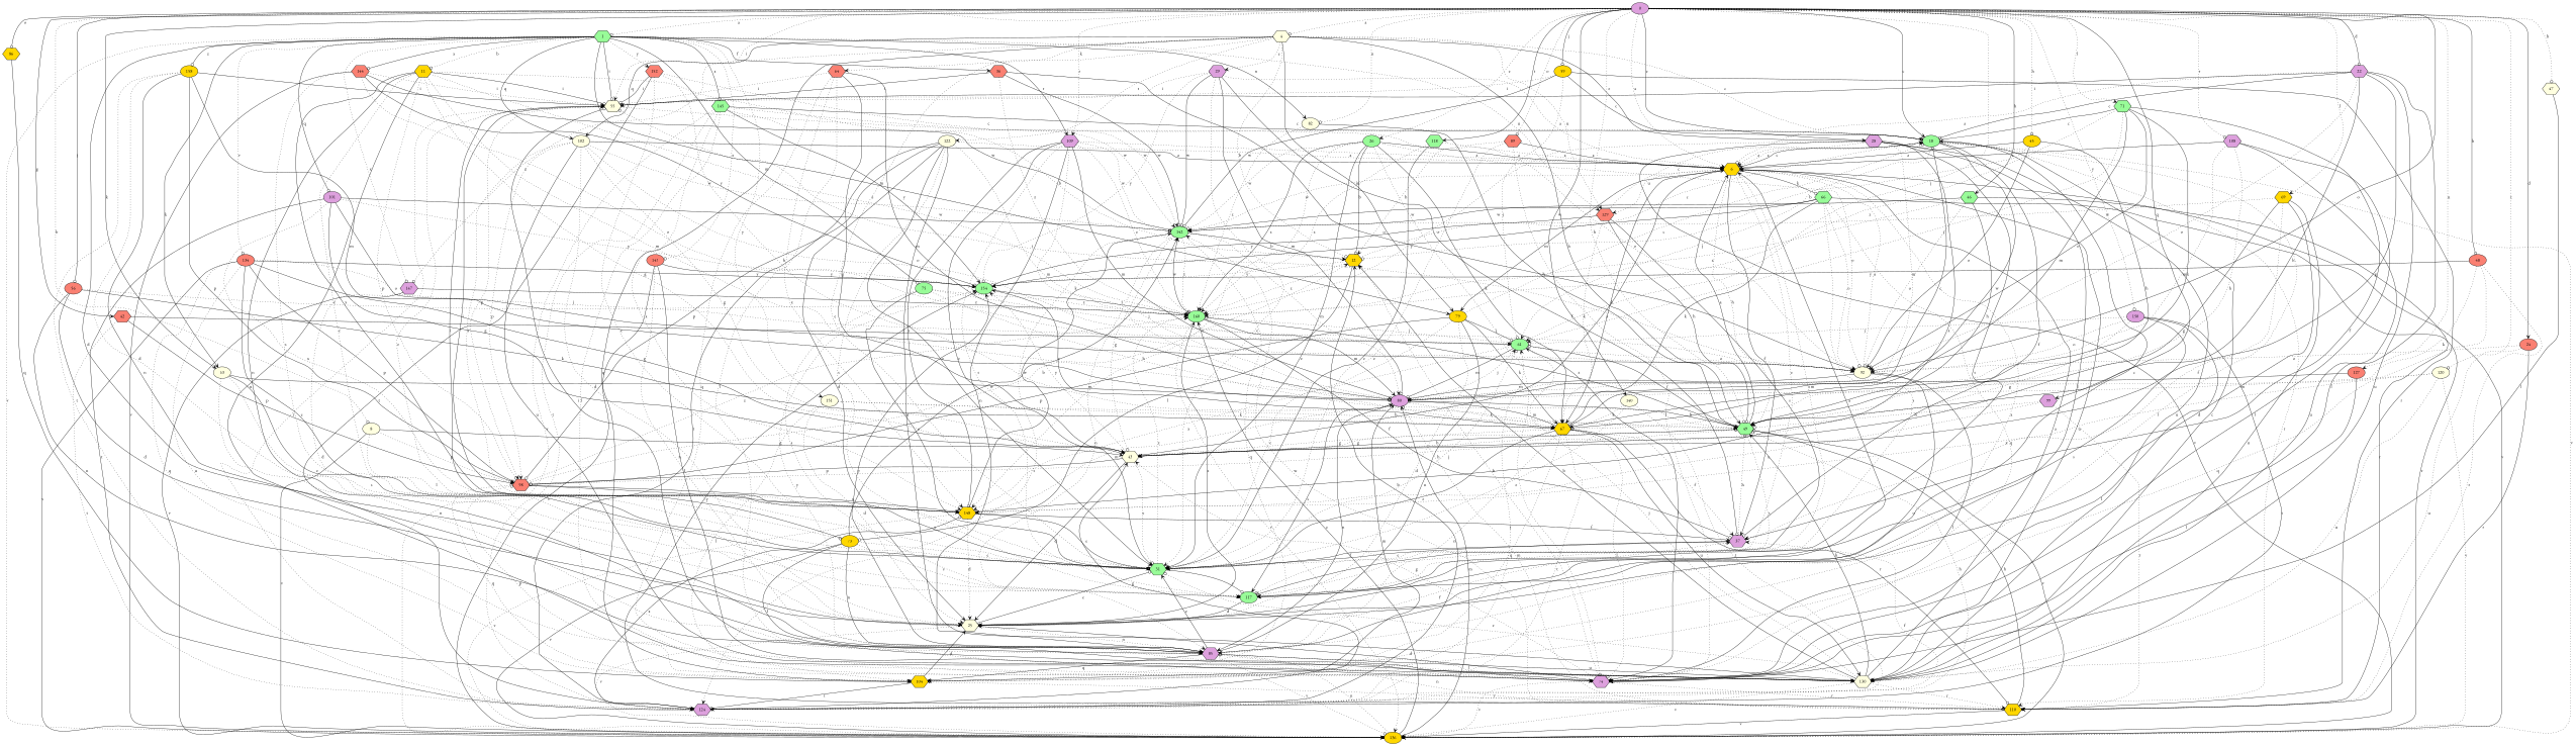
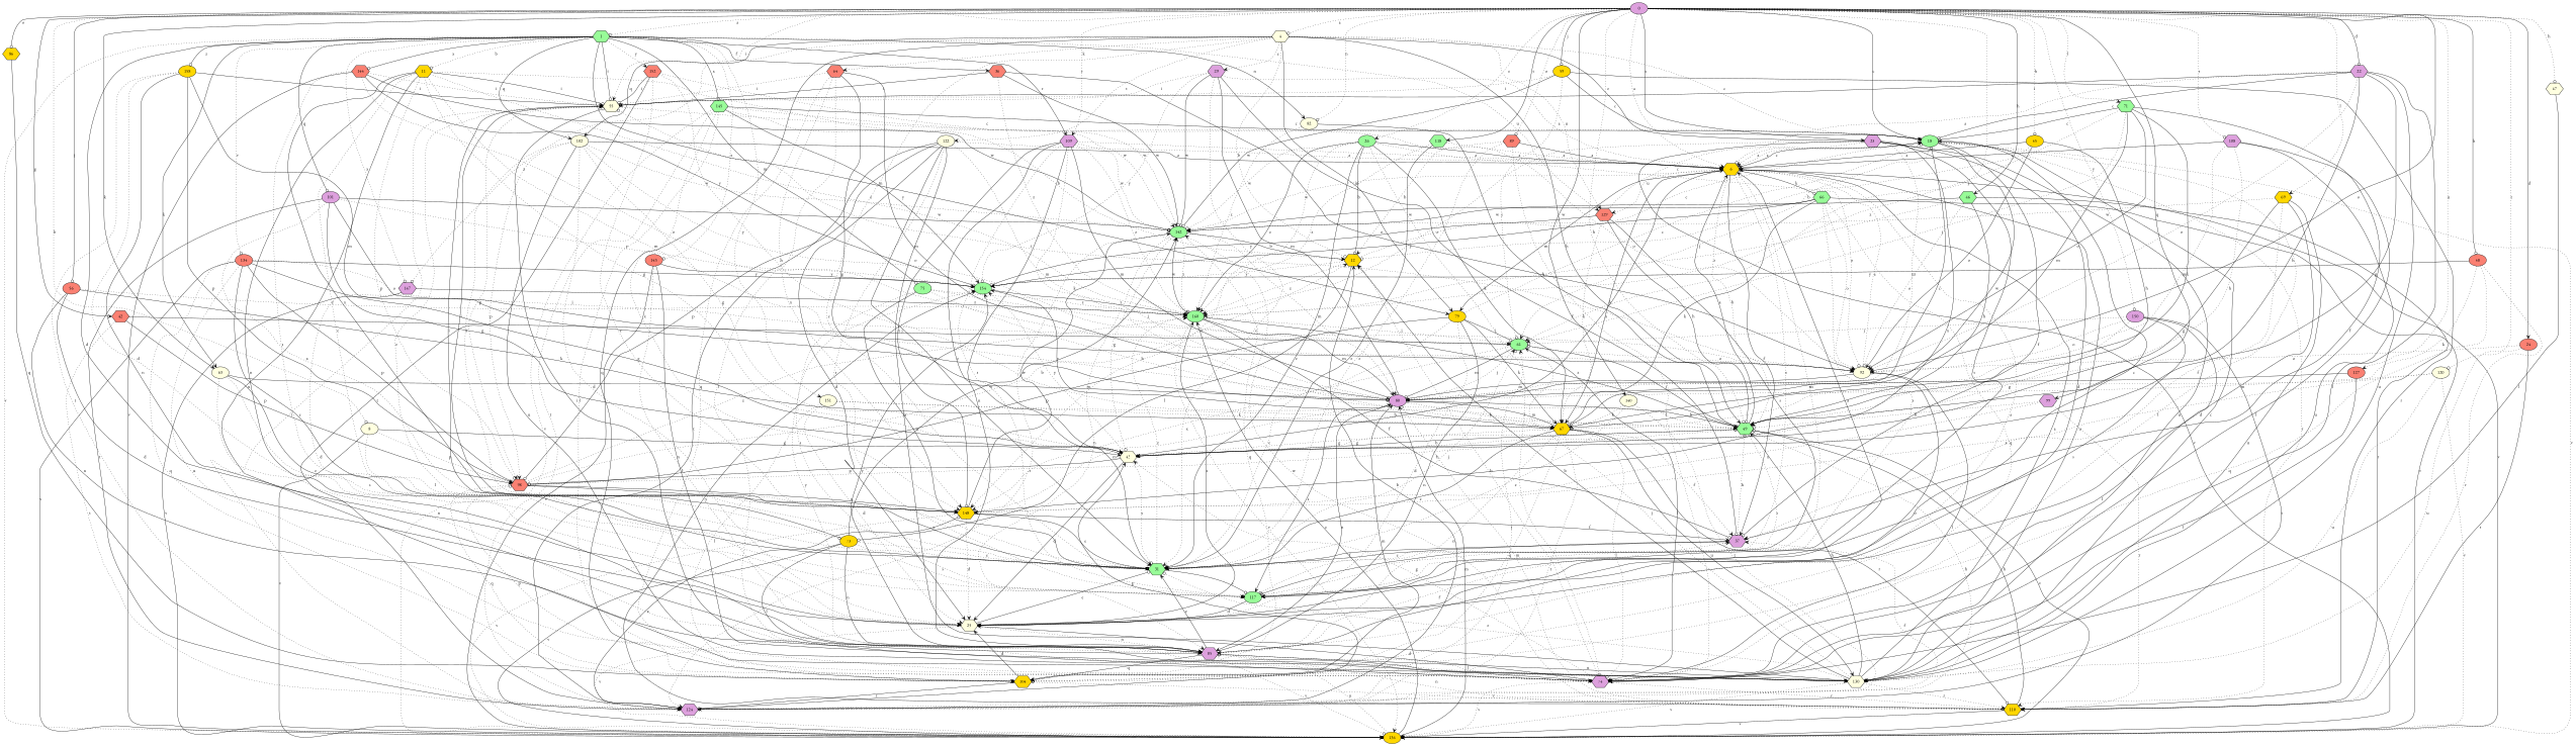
  strict digraph {
    fontname="EB Garamond"
    node [fillcolor=palegreen fontname="EB Garamond" shape=hexagon style=filled]
    edge [arrowhead=vee fontname="EB Garamond" style=dotted]
    0 [fillcolor=plum shape=ellipse]
    1
    4 [fillcolor=lightyellow]
    6 [fillcolor=gold]
    8 [fillcolor=lightyellow shape=ellipse]
    18 [shape=ellipse]
    22 [fillcolor=plum]
    24 [fillcolor=salmon shape=ellipse]
    26 [shape=ellipse]
    28 [fillcolor=plum]
    42 [fillcolor=salmon]
    45 [fillcolor=gold shape=ellipse]
    46
    47 [fillcolor=lightyellow]
    48 [fillcolor=salmon shape=ellipse]
    49
    55 [fillcolor=lightyellow]
    56 [fillcolor=salmon shape=ellipse]
    59 [fillcolor=gold shape=ellipse]
    61 [shape=ellipse]
    63 [fillcolor=lightyellow shape=ellipse]
    69 [fillcolor=gold]
    71
    82 [fillcolor=lightyellow shape=ellipse]
    86 [fillcolor=gold]
    89 [fillcolor=salmon]
    92 [fillcolor=lightyellow shape=ellipse]
    99 [fillcolor=plum]
    108 [fillcolor=plum]
    109 [fillcolor=plum]
    118
    120 [fillcolor=lightyellow shape=ellipse]
    127 [fillcolor=salmon shape=ellipse]
    140 [fillcolor=lightyellow shape=ellipse]
    150 [fillcolor=plum shape=ellipse]
    11 [fillcolor=gold]
    25 [fillcolor=lightyellow]
    36 [fillcolor=salmon]
    75 [shape=ellipse]
    79 [fillcolor=gold shape=ellipse]
    101 [fillcolor=plum shape=ellipse]
    102 [fillcolor=lightyellow shape=ellipse]
    129 [fillcolor=salmon]
    134 [fillcolor=salmon shape=ellipse]
    136 [fillcolor=gold shape=ellipse]
    143 [fillcolor=salmon shape=ellipse]
    144 [fillcolor=salmon]
    145
    147 [fillcolor=plum]
    151 [fillcolor=lightyellow shape=ellipse]
    152 [fillcolor=salmon]
    158 [fillcolor=gold shape=ellipse]
    12 [fillcolor=gold]
    29 [fillcolor=plum]
    31
    64 [fillcolor=salmon]
    104 [fillcolor=gold]
    122 [fillcolor=lightyellow shape=ellipse]
    37 [fillcolor=plum]
    66
    67 [fillcolor=gold]
    117 [shape=ellipse]
    130 [fillcolor=lightyellow]
    142 [shape=ellipse]
    43 [fillcolor=lightyellow]
    73 [fillcolor=gold shape=ellipse]
    98 [fillcolor=salmon]
    74 [fillcolor=plum]
    110 [fillcolor=gold]
    148 [fillcolor=gold]
    160 [shape=ellipse]
    80 [fillcolor=plum shape=ellipse]
    124 [fillcolor=plum]
    154 [shape=ellipse]
    85 [fillcolor=plum]
    0 -> 1 [arrowhead=odot label=a]
    0 -> 4 [arrowhead=odot label=a]
    0 -> 6 [label=a]
    0 -> 8 [arrowhead=odot label=b]
    0 -> 18 [label=c style=solid]
    0 -> 22 [arrowhead=odot label=d style=solid]
    0 -> 24 [label=d style=solid]
    0 -> 26 [label=e]
    0 -> 28 [label=e style=solid]
    0 -> 42 [label=g style=solid]
    0 -> 45 [arrowhead=odot label=h]
    0 -> 46 [label=h style=solid]
    0 -> 47 [arrowhead=odot label=h]
    0 -> 48 [arrowhead=odot label=h style=solid]
    0 -> 49 [arrowhead=odot label=h]
    0 -> 55 [label=i]
    0 -> 56 [arrowhead=odot label=j style=solid]
    0 -> 59 [arrowhead=odot label=j style=solid]
    0 -> 61 [label=j]
    0 -> 63 [label=k style=solid]
    0 -> 69 [label=l]
    0 -> 71 [label=l]
    0 -> 82 [arrowhead=odot label=n]
    0 -> 86 [arrowhead=odot label=o style=solid]
    0 -> 89 [arrowhead=odot label=o]
    0 -> 92 [label=o style=solid]
    0 -> 99 [label=q style=solid]
    0 -> 108 [arrowhead=odot label=r]
    0 -> 109 [label=r]
    0 -> 118 [label=t style=solid]
    0 -> 120 [arrowhead=odot label=t]
    0 -> 127 [label=u]
    0 -> 140 [label=w style=solid]
    0 -> 150 [arrowhead=odot label=y]
    1 -> 55 [arrowhead=odot label=i style=solid]
    1 -> 63 [label=k style=solid]
    1 -> 82 [label=n style=solid]
    1 -> 109 [label=r style=solid]
    1 -> 11 [arrowhead=odot label=b]
    1 -> 25 [arrowhead=odot label=d style=solid]
    1 -> 36 [label=f style=solid]
    1 -> 75 [arrowhead=odot label=m style=solid]
    1 -> 79 [label=m style=solid]
    1 -> 101 [arrowhead=odot label=q style=solid]
    1 -> 102 [label=q style=solid]
    1 -> 129 [label=u]
    1 -> 134 [arrowhead=odot label=v]
    1 -> 136 [arrowhead=odot label=v]
    1 -> 143 [arrowhead=odot label=x]
    1 -> 144 [arrowhead=odot label=x style=solid]
    1 -> 145 [arrowhead=odot label=x style=solid]
    1 -> 147 [arrowhead=odot label=x]
    1 -> 151 [label=y]
    1 -> 152 [label=y]
    1 -> 158 [arrowhead=odot label=z style=solid]
    4 -> 18 [label=c]
    4 -> 28 [arrowhead=odot label=e style=solid]
    4 -> 49 [label=h style=solid]
    4 -> 79 [label=m style=solid]
    4 -> 102 [label=q style=solid]
    4 -> 129 [label=u]
    4 -> 147 [arrowhead=odot label=x]
    4 -> 12 [arrowhead=odot label=b]
    4 -> 29 [label=e]
    4 -> 31 [arrowhead=odot label=e]
    4 -> 64 [label=k]
    4 -> 104 [arrowhead=odot label=q style=solid]
    4 -> 122 [label=t]
    6 -> 18 [label=c style=solid]
    6 -> 49 [label=h]
    6 -> 79 [label=m style=solid]
    6 -> 129 [label=u]
    6 -> 136 [label=v style=solid]
    6 -> 31 [arrowhead=odot label=e]
    6 -> 37 [label=f style=solid]
    6 -> 66 [arrowhead=odot label=k style=solid]
    6 -> 67 [label=k style=solid]
    6 -> 117 [arrowhead=odot label=s]
    6 -> 130 [arrowhead=odot label=u style=solid]
    6 -> 142 [label=w]
    8 -> 136 [label=v style=solid]
    8 -> 43 [label=g style=solid]
    8 -> 73 [arrowhead=odot label=l]
    8 -> 98 [label=p]
    18 -> 6 [label=a]
    18 -> 61 [label=j]
    18 -> 136 [label=v]
    18 -> 37 [arrowhead=odot label=f style=solid]
    18 -> 67 [label=w style=solid]
    18 -> 74 [label=l]
    18 -> 110 [label=r]
    22 -> 6 [arrowhead=odot label=a]
    22 -> 18 [arrowhead=odot label=c style=solid]
    22 -> 49 [label=h style=solid]
    22 -> 55 [label=i style=solid]
    22 -> 92 [label=o]
    22 -> 130 [arrowhead=odot label=u style=solid]
    22 -> 43 [label=g style=solid]
    22 -> 74 [label=l style=solid]
    24 -> 92 [arrowhead=odot label=o]
    24 -> 130 [label=u]
    24 -> 110 [arrowhead=odot label=r style=solid]
    26 -> 6 [arrowhead=odot label=a style=solid]
    26 -> 92 [arrowhead=odot label=o]
    26 -> 12 [arrowhead=odot label=b style=solid]
    26 -> 31 [label=e style=solid]
    26 -> 67 [label=k style=solid]
    26 -> 142 [arrowhead=odot label=w]
    26 -> 74 [arrowhead=odot label=l]
    26 -> 148 [label=x]
    26 -> 160 [label=z style=solid]
    28 -> 6 [label=a]
-   28 -> 25 [arrowhead=odot label=l style=solid]
+   28 -> 25 [arrowhead=odot label=d style=solid]
    28 -> 136 [label=v style=solid]
    28 -> 117 [label=s style=solid]
    28 -> 130 [label=u style=solid]
    28 -> 148 [arrowhead=odot label=x style=solid]
    28 -> 160 [label=z]
    28 -> 80 [label=m]
    42 -> 61 [label=j style=solid]
    42 -> 98 [label=p style=solid]
    42 -> 124 [label=t]
    45 -> 6 [label=a style=solid]
    45 -> 49 [arrowhead=odot label=h style=solid]
    45 -> 92 [label=o style=solid]
    45 -> 12 [arrowhead=odot label=b]
    46 -> 49 [label=h style=solid]
    46 -> 92 [arrowhead=odot label=o]
    46 -> 142 [label=w style=solid]
    46 -> 110 [label=r style=solid]
    46 -> 160 [label=z]
    47 -> 74 [label=l style=solid]
    48 -> 104 [arrowhead=odot label=q]
    48 -> 67 [arrowhead=odot label=k]
    48 -> 110 [label=r]
    48 -> 154 [label=y style=solid]
    49 -> 6 [label=a style=solid]
    49 -> 61 [arrowhead=odot label=j style=solid]
    49 -> 136 [label=v style=solid]
    49 -> 117 [arrowhead=odot label=s]
    49 -> 43 [arrowhead=odot label=g]
    49 -> 160 [arrowhead=odot label=z style=solid]
    55 -> 18 [arrowhead=odot label=c]
    55 -> 31 [arrowhead=odot label=e]
    55 -> 98 [label=p]
    56 -> 25 [label=d style=solid]
    56 -> 67 [label=k style=solid]
    56 -> 160 [label=z]
    56 -> 85 [label=n style=solid]
    59 -> 18 [arrowhead=odot label=c style=solid]
    59 -> 55 [arrowhead=odot label=i]
    59 -> 61 [arrowhead=odot label=j]
    59 -> 142 [arrowhead=odot label=w style=solid]
    59 -> 110 [arrowhead=odot label=r style=solid]
    61 -> 92 [arrowhead=odot label=o]
    61 -> 74 [label=l style=solid]
    61 -> 148 [label=x]
    61 -> 80 [arrowhead=odot label=m style=solid]
    63 -> 31 [arrowhead=odot label=e style=solid]
    63 -> 117 [arrowhead=odot label=s]
    63 -> 80 [arrowhead=odot label=m style=solid]
    63 -> 85 [arrowhead=odot label=n]
    69 -> 25 [label=d style=solid]
    69 -> 37 [label=f]
    69 -> 130 [arrowhead=odot label=u style=solid]
    69 -> 142 [label=w]
    69 -> 43 [label=g style=solid]
    71 -> 18 [arrowhead=odot label=c style=solid]
    71 -> 61 [label=j]
    71 -> 92 [label=o style=solid]
    71 -> 37 [label=f style=solid]
    71 -> 67 [arrowhead=odot label=k style=solid]
    71 -> 160 [arrowhead=odot label=z]
    71 -> 80 [arrowhead=odot label=m style=solid]
    82 -> 49 [arrowhead=odot label=h style=solid]
    82 -> 160 [label=z]
    86 -> 104 [arrowhead=odot label=q style=solid]
    89 -> 6 [arrowhead=odot label=a style=solid]
    89 -> 12 [label=b]
    89 -> 31 [label=e]
    89 -> 74 [label=l]
    92 -> 6 [label=a]
    92 -> 55 [arrowhead=odot label=i]
    92 -> 74 [arrowhead=odot label=l style=solid]
    92 -> 80 [arrowhead=odot label=m style=solid]
    99 -> 49 [arrowhead=odot label=h]
    99 -> 110 [label=r]
    99 -> 148 [label=x]
    108 -> 6 [arrowhead=odot label=a style=solid]
    108 -> 49 [label=h]
    108 -> 130 [arrowhead=odot label=u style=solid]
    108 -> 74 [label=l style=solid]
    108 -> 80 [arrowhead=odot label=m]
    109 -> 6 [label=a]
    109 -> 31 [label=e style=solid]
    109 -> 67 [arrowhead=odot label=k]
    109 -> 117 [arrowhead=odot label=s]
    109 -> 142 [arrowhead=odot label=w]
    109 -> 148 [arrowhead=odot label=x style=solid]
    109 -> 160 [arrowhead=odot label=z]
    109 -> 80 [arrowhead=odot label=m style=solid]
    109 -> 85 [label=n style=solid]
    118 -> 6 [label=a]
    118 -> 31 [label=e style=solid]
    118 -> 160 [label=z]
    120 -> 136 [arrowhead=odot label=v]
    120 -> 130 [arrowhead=odot label=u]
    120 -> 148 [label=x]
    120 -> 80 [arrowhead=odot label=m]
    127 -> 74 [label=l style=solid]
    127 -> 80 [arrowhead=odot label=m style=solid]
    140 -> 31 [label=e]
    140 -> 67 [arrowhead=odot label=k]
    140 -> 124 [arrowhead=odot label=t]
    150 -> 61 [arrowhead=odot label=j]
    150 -> 92 [label=o]
    150 -> 117 [label=s style=solid]
    150 -> 43 [label=g]
    150 -> 74 [arrowhead=odot label=l style=solid]
    150 -> 124 [label=t style=solid]
    11 -> 55 [arrowhead=odot label=i style=solid]
    11 -> 31 [arrowhead=odot label=e]
    11 -> 130 [label=u style=solid]
    11 -> 142 [label=w]
    11 -> 43 [label=g]
    11 -> 98 [arrowhead=odot label=p]
    11 -> 148 [label=x style=solid]
    11 -> 160 [label=z]
    11 -> 80 [arrowhead=odot label=m]
    11 -> 85 [arrowhead=odot label=n style=solid]
    25 -> 6 [label=a style=solid]
    25 -> 136 [label=v]
    25 -> 31 [arrowhead=odot label=e style=solid]
    25 -> 160 [label=z style=solid]
    25 -> 85 [label=n]
    36 -> 55 [arrowhead=odot label=i style=solid]
    36 -> 92 [arrowhead=odot label=o style=solid]
    36 -> 142 [arrowhead=odot label=w style=solid]
    36 -> 160 [arrowhead=odot label=z]
    75 -> 49 [label=h]
    75 -> 61 [arrowhead=odot label=j]
    75 -> 31 [arrowhead=odot label=e style=solid]
    75 -> 117 [label=s]
    75 -> 160 [label=z]
    79 -> 18 [arrowhead=odot label=c]
    79 -> 61 [arrowhead=odot label=j style=solid]
    79 -> 25 [arrowhead=odot label=d]
    79 -> 31 [label=e]
    79 -> 67 [label=k style=solid]
    79 -> 98 [arrowhead=odot label=p style=solid]
    79 -> 85 [arrowhead=odot label=n style=solid]
    101 -> 92 [arrowhead=odot label=o style=solid]
    101 -> 142 [arrowhead=odot label=w style=solid]
    101 -> 43 [arrowhead=odot label=g style=solid]
    101 -> 148 [arrowhead=odot label=x]
    101 -> 124 [arrowhead=odot label=t style=solid]
    101 -> 154 [label=y]
    102 -> 6 [arrowhead=odot label=a style=solid]
    102 -> 92 [label=o]
    102 -> 25 [label=d]
    102 -> 130 [arrowhead=odot label=u style=solid]
    102 -> 142 [arrowhead=odot label=w]
    102 -> 43 [arrowhead=odot label=g]
    102 -> 98 [label=p]
    102 -> 148 [label=x]
    129 -> 18 [label=c]
    129 -> 49 [arrowhead=odot label=h style=solid]
    129 -> 67 [label=k]
    129 -> 117 [arrowhead=odot label=s style=solid]
    129 -> 154 [arrowhead=odot label=y style=solid]
    134 -> 61 [arrowhead=odot label=j]
    134 -> 136 [label=v style=solid]
    134 -> 31 [arrowhead=odot label=e style=solid]
    134 -> 104 [label=q]
    134 -> 130 [label=u]
    134 -> 43 [label=g style=solid]
    134 -> 98 [arrowhead=odot label=p style=solid]
    134 -> 154 [arrowhead=odot label=y style=solid]
    136 -> 160 [label=z style=solid]
    136 -> 80 [label=m style=solid]
    136 -> 85 [arrowhead=odot label=n]
    143 -> 136 [label=v style=solid]
    143 -> 74 [label=l style=solid]
    143 -> 154 [label=y style=solid]
    143 -> 85 [arrowhead=odot label=n]
    144 -> 55 [label=i]
    144 -> 92 [label=o]
    144 -> 136 [arrowhead=odot label=v style=solid]
    144 -> 117 [arrowhead=odot label=s]
    144 -> 142 [arrowhead=odot label=w style=solid]
    144 -> 154 [arrowhead=odot label=y style=solid]
    145 -> 18 [arrowhead=odot label=c style=solid]
    145 -> 92 [label=o]
    145 -> 136 [arrowhead=odot label=v]
    145 -> 12 [label=b]
    145 -> 74 [label=l]
    145 -> 148 [label=x]
    145 -> 124 [label=t]
    145 -> 154 [label=y style=solid]
    147 -> 25 [label=d]
    147 -> 136 [arrowhead=odot label=v style=solid]
    147 -> 160 [label=z style=solid]
    151 -> 49 [label=h]
    151 -> 25 [label=d]
    151 -> 67 [label=k]
    151 -> 74 [label=l]
    152 -> 49 [arrowhead=odot label=h]
    152 -> 55 [arrowhead=odot label=i style=solid]
    152 -> 31 [arrowhead=odot label=e]
    152 -> 142 [label=w]
    152 -> 124 [arrowhead=odot label=t style=solid]
    158 -> 55 [label=i style=solid]
    158 -> 25 [label=d]
    158 -> 98 [label=p style=solid]
    158 -> 80 [arrowhead=odot label=m style=solid]
    158 -> 124 [label=t]
    158 -> 85 [label=n style=solid]
    12 -> 18 [arrowhead=odot label=c]
    12 -> 73 [arrowhead=odot label=l style=solid]
    12 -> 160 [label=z]
    12 -> 154 [label=y]
    29 -> 6 [arrowhead=odot label=a]
    29 -> 55 [arrowhead=odot label=i]
    29 -> 31 [label=e]
    29 -> 37 [arrowhead=odot label=f style=solid]
    29 -> 142 [arrowhead=odot label=w style=solid]
    29 -> 80 [arrowhead=odot label=m style=solid]
    29 -> 154 [arrowhead=odot label=y]
    31 -> 61 [arrowhead=odot label=j]
    31 -> 37 [label=f style=solid]
    31 -> 117 [arrowhead=odot label=s style=solid]
    31 -> 160 [label=z]
    64 -> 55 [arrowhead=odot label=i]
    64 -> 104 [arrowhead=odot label=q]
    64 -> 43 [arrowhead=odot label=g style=solid]
    64 -> 74 [arrowhead=odot label=l]
    64 -> 148 [label=x]
    64 -> 80 [arrowhead=odot label=m style=solid]
    104 -> 25 [label=d style=solid]
    104 -> 110 [arrowhead=odot label=r]
    104 -> 80 [label=m style=solid]
    104 -> 124 [arrowhead=odot label=t style=solid]
    122 -> 6 [arrowhead=odot label=a]
    122 -> 25 [label=d style=solid]
    122 -> 31 [label=e style=solid]
    122 -> 117 [arrowhead=odot label=s]
    122 -> 130 [label=u style=solid]
    122 -> 98 [arrowhead=odot label=p style=solid]
    122 -> 80 [arrowhead=odot label=m]
    122 -> 124 [label=t style=solid]
    37 -> 49 [arrowhead=odot label=h]
    37 -> 31 [label=e style=solid]
    66 -> 92 [label=o]
    66 -> 136 [arrowhead=odot label=v style=solid]
    66 -> 104 [arrowhead=odot label=q]
    66 -> 67 [arrowhead=odot label=k style=solid]
    66 -> 117 [label=s]
    66 -> 142 [label=w style=solid]
    66 -> 154 [label=y style=solid]
    67 -> 18 [arrowhead=odot label=c style=solid]
    67 -> 31 [label=e style=solid]
    67 -> 104 [arrowhead=odot label=q]
    67 -> 37 [label=f]
    67 -> 130 [label=u style=solid]
    67 -> 43 [arrowhead=odot label=g]
    67 -> 74 [arrowhead=odot label=l]
    67 -> 110 [arrowhead=odot label=r style=solid]
    67 -> 80 [arrowhead=odot label=m style=solid]
    67 -> 124 [arrowhead=odot label=t]
    67 -> 154 [label=y style=solid]
    67 -> 85 [label=n]
    117 -> 18 [label=c style=solid]
    117 -> 25 [label=d style=solid]
    130 -> 6 [label=a style=solid]
    130 -> 18 [arrowhead=odot label=c style=solid]
    130 -> 49 [label=h style=solid]
    130 -> 55 [arrowhead=odot label=i style=solid]
    130 -> 61 [label=j]
    130 -> 136 [label=v]
    130 -> 12 [label=b style=solid]
    130 -> 31 [arrowhead=odot label=e]
    130 -> 110 [label=r]
    130 -> 154 [label=y]
    142 -> 12 [label=b style=solid]
    142 -> 104 [label=q]
    142 -> 43 [arrowhead=odot label=g]
    142 -> 160 [arrowhead=odot label=z]
    142 -> 80 [label=m]
    142 -> 124 [label=t]
    142 -> 85 [label=n]
    43 -> 6 [label=a style=solid]
    43 -> 49 [arrowhead=odot label=h style=solid]
    43 -> 25 [label=d style=solid]
    43 -> 31 [arrowhead=odot label=e]
    43 -> 98 [arrowhead=odot label=p style=solid]
    43 -> 154 [label=y]
    73 -> 55 [label=i style=solid]
    73 -> 136 [arrowhead=odot label=v style=solid]
    73 -> 31 [arrowhead=odot label=e]
    73 -> 117 [label=s]
    73 -> 142 [label=w style=solid]
    73 -> 74 [arrowhead=odot label=l style=solid]
    73 -> 85 [label=n style=solid]
    98 -> 49 [arrowhead=odot label=h]
    98 -> 12 [label=b]
    98 -> 31 [label=e style=solid]
    98 -> 104 [label=q]
    98 -> 148 [label=x style=solid]
    98 -> 160 [label=z]
    74 -> 25 [label=d style=solid]
    74 -> 136 [arrowhead=odot label=v]
    74 -> 12 [label=b]
    74 -> 43 [label=g]
    74 -> 98 [arrowhead=odot label=p]
    74 -> 110 [arrowhead=odot label=r]
    110 -> 49 [arrowhead=odot label=h style=solid]
    110 -> 136 [arrowhead=odot label=v style=solid]
    110 -> 142 [label=w]
    110 -> 80 [arrowhead=odot label=m]
    110 -> 154 [label=y style=solid]
    110 -> 85 [arrowhead=odot label=n]
    148 -> 55 [label=i style=solid]
    148 -> 25 [label=d]
    148 -> 136 [arrowhead=odot label=v]
    148 -> 31 [arrowhead=odot label=e style=solid]
    148 -> 37 [label=f style=solid]
    148 -> 142 [label=w style=solid]
    148 -> 80 [label=m]
    160 -> 61 [arrowhead=odot label=j]
    160 -> 136 [label=v]
    160 -> 37 [arrowhead=odot label=f style=solid]
    160 -> 142 [label=w style=solid]
    160 -> 80 [label=m style=solid]
    80 -> 49 [label=h style=solid]
    80 -> 61 [label=j]
    80 -> 67 [label=k]
    80 -> 117 [label=s style=solid]
    80 -> 85 [label=n style=solid]
    124 -> 49 [arrowhead=odot label=h]
    124 -> 55 [label=i]
    124 -> 61 [label=j]
    124 -> 12 [label=b style=solid]
    124 -> 37 [label=f]
    124 -> 43 [label=g style=solid]
    124 -> 148 [arrowhead=odot label=x style=solid]
    154 -> 160 [arrowhead=odot label=z style=solid]
    85 -> 6 [arrowhead=odot label=a]
    85 -> 92 [arrowhead=odot label=o style=solid]
    85 -> 136 [arrowhead=odot label=v]
    85 -> 31 [label=e style=solid]
    85 -> 104 [label=q style=solid]
    85 -> 37 [label=f]
    85 -> 130 [label=u style=solid]
    85 -> 74 [arrowhead=odot label=l]
    85 -> 154 [label=y style=solid]
  }
